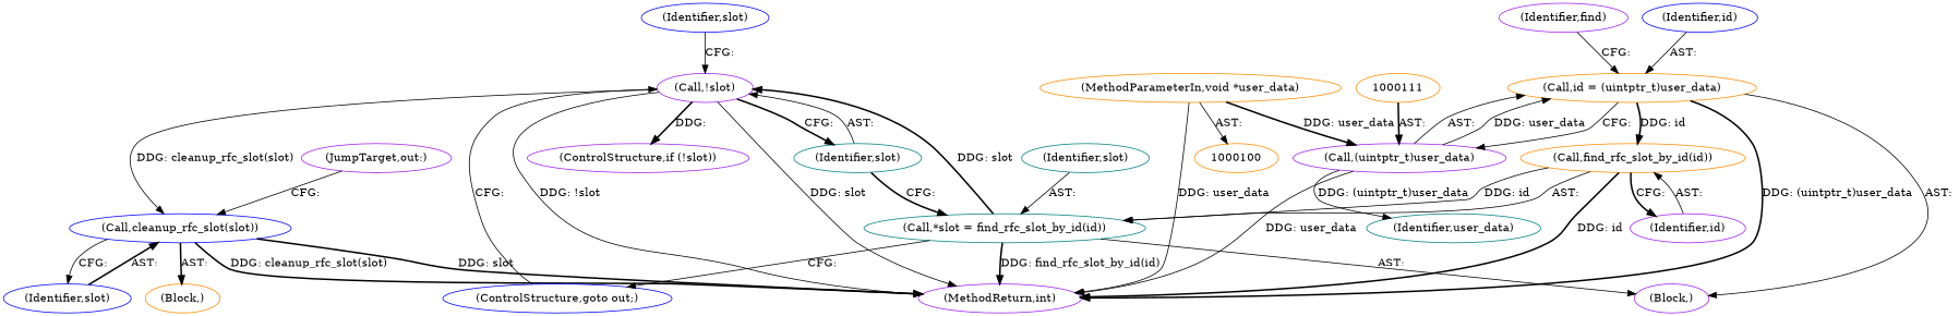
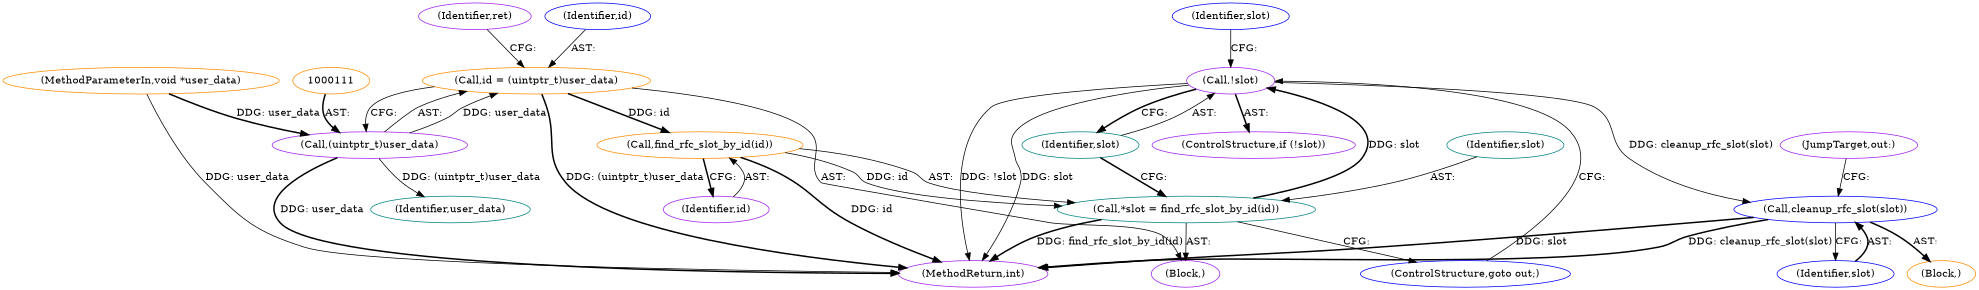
  digraph {
    node [color=purple]
    edge [style=solid]
    n1 [color=blue label="(Call,cleanup_rfc_slot(slot))"]
    n2 [label="(MethodReturn,int)"]
    n3 [color=blue label="(Identifier,slot)"]
    n4 [color=darkorange label="(Block,)"]
    n5 [label="(Call,!slot)"]
    n6 [label="(ControlStructure,if (!slot))"]
    n7 [color=teal label="(Identifier,slot)"]
    n8 [color=teal label="(Call,*slot = find_rfc_slot_by_id(id))"]
    n9 [label="(Block,)"]
    n10 [color=blue label="(ControlStructure,goto out;)"]
    n11 [color=darkorange label="(Call,find_rfc_slot_by_id(id))"]
    n12 [label="(Identifier,id)"]
    n13 [color=darkorange label="(Call,id = (uintptr_t)user_data)"]
    n14 [label="(Call,(uintptr_t)user_data)"]
    n15 [color=teal label="(Identifier,user_data)"]
    n16 [color=darkorange label="(MethodParameterIn,void *user_data)"]
-   1000100 [color=darkorange]
    n18 [color=blue label="(Identifier,id)"]
-   n19 [label="(Identifier,find)"]
+   n19 [label="(Identifier,ret)"]
    n20 [color=teal label="(Identifier,slot)"]
    n21 [color=blue label="(Identifier,slot)"]
    n22 [label="(JumpTarget,out:)"]
    1000111 [color=darkorange]
    n1 -> n2 [label="DDG: cleanup_rfc_slot(slot)" style=bold]
    n1 -> n2 [label="DDG: slot" style=bold]
    n1 -> n3 [label="CFG: "]
    n1 -> n4 [label="AST: " style=bold]
    n3 -> n1 [label="AST: " style=bold]
    n5 -> n1 [label="DDG: cleanup_rfc_slot(slot)"]
    n5 -> n2 [label="DDG: !slot"]
    n5 -> n2 [label="DDG: slot"]
-   n5 -> n6 [label="DDG: " style=bold]
+   n5 -> n6 [label="AST: " style=bold]
    n5 -> n7 [label="CFG: " style=bold]
    n7 -> n5 [label="AST: "]
    n7 -> n8 [label="CFG: " style=bold]
    n8 -> n2 [label="DDG: find_rfc_slot_by_id(id)" style=bold]
    n8 -> n5 [label="DDG: slot" style=bold]
    n8 -> n9 [label="AST: "]
    n8 -> n10 [label="CFG: "]
    n10 -> n5 [label="CFG: "]
    n11 -> n2 [label="DDG: id" style=bold]
    n11 -> n8 [label="AST: "]
    n11 -> n8 [label="DDG: id"]
    n11 -> n12 [label="CFG: " style=bold]
    n12 -> n11 [label="AST: "]
    n13 -> n2 [label="DDG: (uintptr_t)user_data" style=bold]
    n13 -> n9 [label="AST: "]
    n13 -> n11 [label="DDG: id" style=bold]
    n13 -> n14 [label="CFG: "]
-   n14 -> n2 [label="DDG: user_data"]
+   n14 -> n2 [label="DDG: user_data" style=bold]
    n14 -> n13 [label="AST: "]
    n14 -> n13 [label="DDG: user_data"]
    n14 -> n15 [label="DDG: (uintptr_t)user_data"]
    n16 -> n2 [label="DDG: user_data"]
    n16 -> n14 [label="DDG: user_data" style=bold]
-   n16 -> 1000100 [label="AST: "]
    n18 -> n13 [label="AST: "]
    n19 -> n13 [label="CFG: "]
    n20 -> n8 [label="AST: "]
    n21 -> n5 [label="CFG: "]
    n22 -> n1 [label="CFG: "]
    1000111 -> n14 [label="AST: " style=bold]
  }
